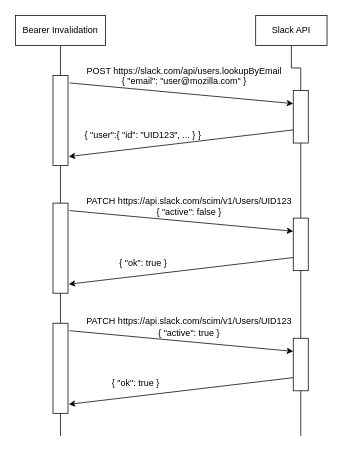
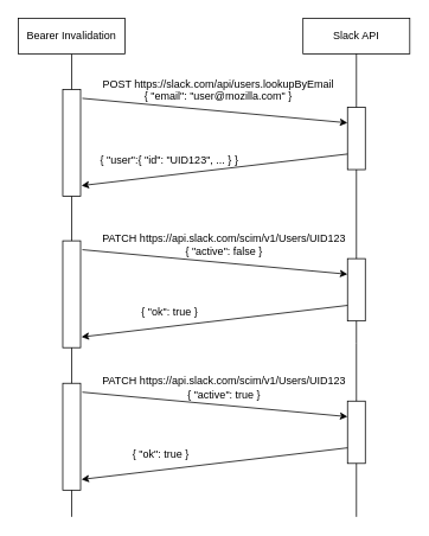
  <mxCell id="0" />
  <mxCell id="1" parent="0" />
  <mxCell id="2" style="edgeStyle=orthogonalEdgeStyle;rounded=0;orthogonalLoop=1;jettySize=auto;html=1;exitX=0.5;exitY=1;exitDx=0;exitDy=0;endArrow=none;endFill=0;" edge="1" parent="1" source="3"><mxGeometry relative="1" as="geometry"><mxPoint x="80" y="580" as="targetPoint" /></mxGeometry></mxCell>
  <mxCell id="3" value="Bearer Invalidation" style="rounded=0;whiteSpace=wrap;html=1;" vertex="1" parent="1"><mxGeometry x="20" y="20" width="120" height="40" as="geometry" /></mxCell>
  <mxCell id="4" style="edgeStyle=orthogonalEdgeStyle;rounded=0;orthogonalLoop=1;jettySize=auto;html=1;exitX=0.5;exitY=1;exitDx=0;exitDy=0;endArrow=none;endFill=0;" edge="1" parent="1" source="7"><mxGeometry relative="1" as="geometry"><mxPoint x="400" y="580" as="targetPoint" /></mxGeometry></mxCell>
- <mxCell id="5" value="Slack API" style="rounded=0;whiteSpace=wrap;html=1;" vertex="1" parent="1"><mxGeometry x="340" y="20" width="95" height="40" as="geometry" /></mxCell>
+ <mxCell id="5" value="Slack API" style="rounded=0;whiteSpace=wrap;html=1;" vertex="1" parent="1"><mxGeometry x="340" y="20" width="120" height="40" as="geometry" /></mxCell>
  <mxCell id="6" value="" style="rounded=0;whiteSpace=wrap;html=1;" vertex="1" parent="1"><mxGeometry x="70" y="100" width="20" height="120" as="geometry" /></mxCell>
  <mxCell id="7" value="" style="rounded=0;whiteSpace=wrap;html=1;" vertex="1" parent="1"><mxGeometry x="390" y="120" width="20" height="70" as="geometry" /></mxCell>
  <mxCell id="8" style="edgeStyle=orthogonalEdgeStyle;rounded=0;orthogonalLoop=1;jettySize=auto;html=1;exitX=0.5;exitY=1;exitDx=0;exitDy=0;endArrow=none;endFill=0;" edge="1" parent="1" source="5" target="7"><mxGeometry relative="1" as="geometry"><mxPoint x="400" y="661" as="targetPoint" /><mxPoint x="400" y="60" as="sourcePoint" /></mxGeometry></mxCell>
  <mxCell id="9" value="" style="endArrow=classic;html=1;exitX=1.1;exitY=0.083;exitDx=0;exitDy=0;exitPerimeter=0;entryX=0;entryY=0.25;entryDx=0;entryDy=0;" edge="1" parent="1" source="6" target="7"><mxGeometry width="50" height="50" relative="1" as="geometry"><mxPoint x="170" y="140" as="sourcePoint" /><mxPoint x="220" y="90" as="targetPoint" /></mxGeometry></mxCell>
  <mxCell id="10" value="" style="endArrow=classic;html=1;exitX=0;exitY=0.75;exitDx=0;exitDy=0;entryX=1.05;entryY=0.9;entryDx=0;entryDy=0;entryPerimeter=0;" edge="1" parent="1" source="7" target="6"><mxGeometry width="50" height="50" relative="1" as="geometry"><mxPoint x="170" y="340" as="sourcePoint" /><mxPoint x="220" y="290" as="targetPoint" /></mxGeometry></mxCell>
  <mxCell id="11" value="" style="rounded=0;whiteSpace=wrap;html=1;" vertex="1" parent="1"><mxGeometry x="70" y="270" width="20" height="120" as="geometry" /></mxCell>
  <mxCell id="12" value="" style="rounded=0;whiteSpace=wrap;html=1;" vertex="1" parent="1"><mxGeometry x="390" y="290" width="20" height="70" as="geometry" /></mxCell>
  <mxCell id="13" value="" style="endArrow=classic;html=1;exitX=1.1;exitY=0.083;exitDx=0;exitDy=0;exitPerimeter=0;entryX=0;entryY=0.25;entryDx=0;entryDy=0;" edge="1" parent="1" source="11" target="12"><mxGeometry width="50" height="50" relative="1" as="geometry"><mxPoint x="170" y="310" as="sourcePoint" /><mxPoint x="220" y="260" as="targetPoint" /></mxGeometry></mxCell>
  <mxCell id="14" value="" style="endArrow=classic;html=1;exitX=0;exitY=0.75;exitDx=0;exitDy=0;entryX=1.05;entryY=0.9;entryDx=0;entryDy=0;entryPerimeter=0;" edge="1" parent="1" source="12" target="11"><mxGeometry width="50" height="50" relative="1" as="geometry"><mxPoint x="170" y="510" as="sourcePoint" /><mxPoint x="220" y="460" as="targetPoint" /></mxGeometry></mxCell>
  <mxCell id="15" value="" style="rounded=0;whiteSpace=wrap;html=1;" vertex="1" parent="1"><mxGeometry x="70" y="430" width="20" height="120" as="geometry" /></mxCell>
  <mxCell id="16" value="" style="rounded=0;whiteSpace=wrap;html=1;" vertex="1" parent="1"><mxGeometry x="390" y="450" width="20" height="70" as="geometry" /></mxCell>
  <mxCell id="17" value="" style="endArrow=classic;html=1;exitX=1.1;exitY=0.083;exitDx=0;exitDy=0;exitPerimeter=0;entryX=0;entryY=0.25;entryDx=0;entryDy=0;" edge="1" parent="1" source="15" target="16"><mxGeometry width="50" height="50" relative="1" as="geometry"><mxPoint x="170" y="470" as="sourcePoint" /><mxPoint x="220" y="420" as="targetPoint" /></mxGeometry></mxCell>
  <mxCell id="18" value="" style="endArrow=classic;html=1;exitX=0;exitY=0.75;exitDx=0;exitDy=0;entryX=1.05;entryY=0.9;entryDx=0;entryDy=0;entryPerimeter=0;" edge="1" parent="1" source="16" target="15"><mxGeometry width="50" height="50" relative="1" as="geometry"><mxPoint x="170" y="670" as="sourcePoint" /><mxPoint x="220" y="620" as="targetPoint" /></mxGeometry></mxCell>
  <mxCell id="19" value="&lt;span class=&quot;pl-s&quot;&gt;POST https://slack.com/api/users.lookupByEmail&lt;/span&gt;&lt;br&gt;{ &quot;email&quot;: &quot;user@mozilla.com&quot; }" style="text;whiteSpace=wrap;html=1;align=center;" vertex="1" parent="1"><mxGeometry x="100" y="80" width="290" height="30" as="geometry" /></mxCell>
  <mxCell id="20" value="{ &quot;user&quot;:{ &quot;id&quot;: &quot;UID123&quot;, ... } }" style="text;html=1;strokeColor=none;fillColor=none;align=center;verticalAlign=middle;whiteSpace=wrap;rounded=0;" vertex="1" parent="1"><mxGeometry x="100" y="170" width="180" height="20" as="geometry" /></mxCell>
  <mxCell id="21" value="PATCH &lt;span class=&quot;pl-s&quot;&gt;https://api.slack.com/scim/v1/Users/UID123&lt;br&gt;&lt;/span&gt;&lt;div&gt;&lt;div align=&quot;center&quot;&gt;&lt;span class=&quot;pl-s&quot;&gt;{ &quot;active&quot;: false }&lt;/span&gt;&lt;br&gt;&lt;/div&gt;&lt;span class=&quot;pl-s&quot;&gt;&lt;/span&gt;&lt;/div&gt;" style="text;html=1;align=center;verticalAlign=middle;resizable=0;points=[];autosize=1;" vertex="1" parent="1"><mxGeometry x="106" y="260" width="290" height="30" as="geometry" /></mxCell>
  <mxCell id="22" value="PATCH &lt;span class=&quot;pl-s&quot;&gt;https://api.slack.com/scim/v1/Users/UID123&lt;br&gt;&lt;/span&gt;&lt;div&gt;&lt;div align=&quot;center&quot;&gt;&lt;span class=&quot;pl-s&quot;&gt;{ &quot;active&quot;: true }&lt;/span&gt;&lt;br&gt;&lt;/div&gt;&lt;span class=&quot;pl-s&quot;&gt;&lt;/span&gt;&lt;/div&gt;" style="text;html=1;align=center;verticalAlign=middle;resizable=0;points=[];autosize=1;" vertex="1" parent="1"><mxGeometry x="106" y="420" width="290" height="30" as="geometry" /></mxCell>
  <mxCell id="23" value="{ &quot;ok&quot;: true }" style="text;html=1;align=center;verticalAlign=middle;resizable=0;points=[];autosize=1;" vertex="1" parent="1"><mxGeometry x="150" y="340" width="80" height="20" as="geometry" /></mxCell>
  <mxCell id="24" value="{ &quot;ok&quot;: true }" style="text;html=1;align=center;verticalAlign=middle;resizable=0;points=[];autosize=1;" vertex="1" parent="1"><mxGeometry x="140" y="500" width="80" height="20" as="geometry" /></mxCell>
